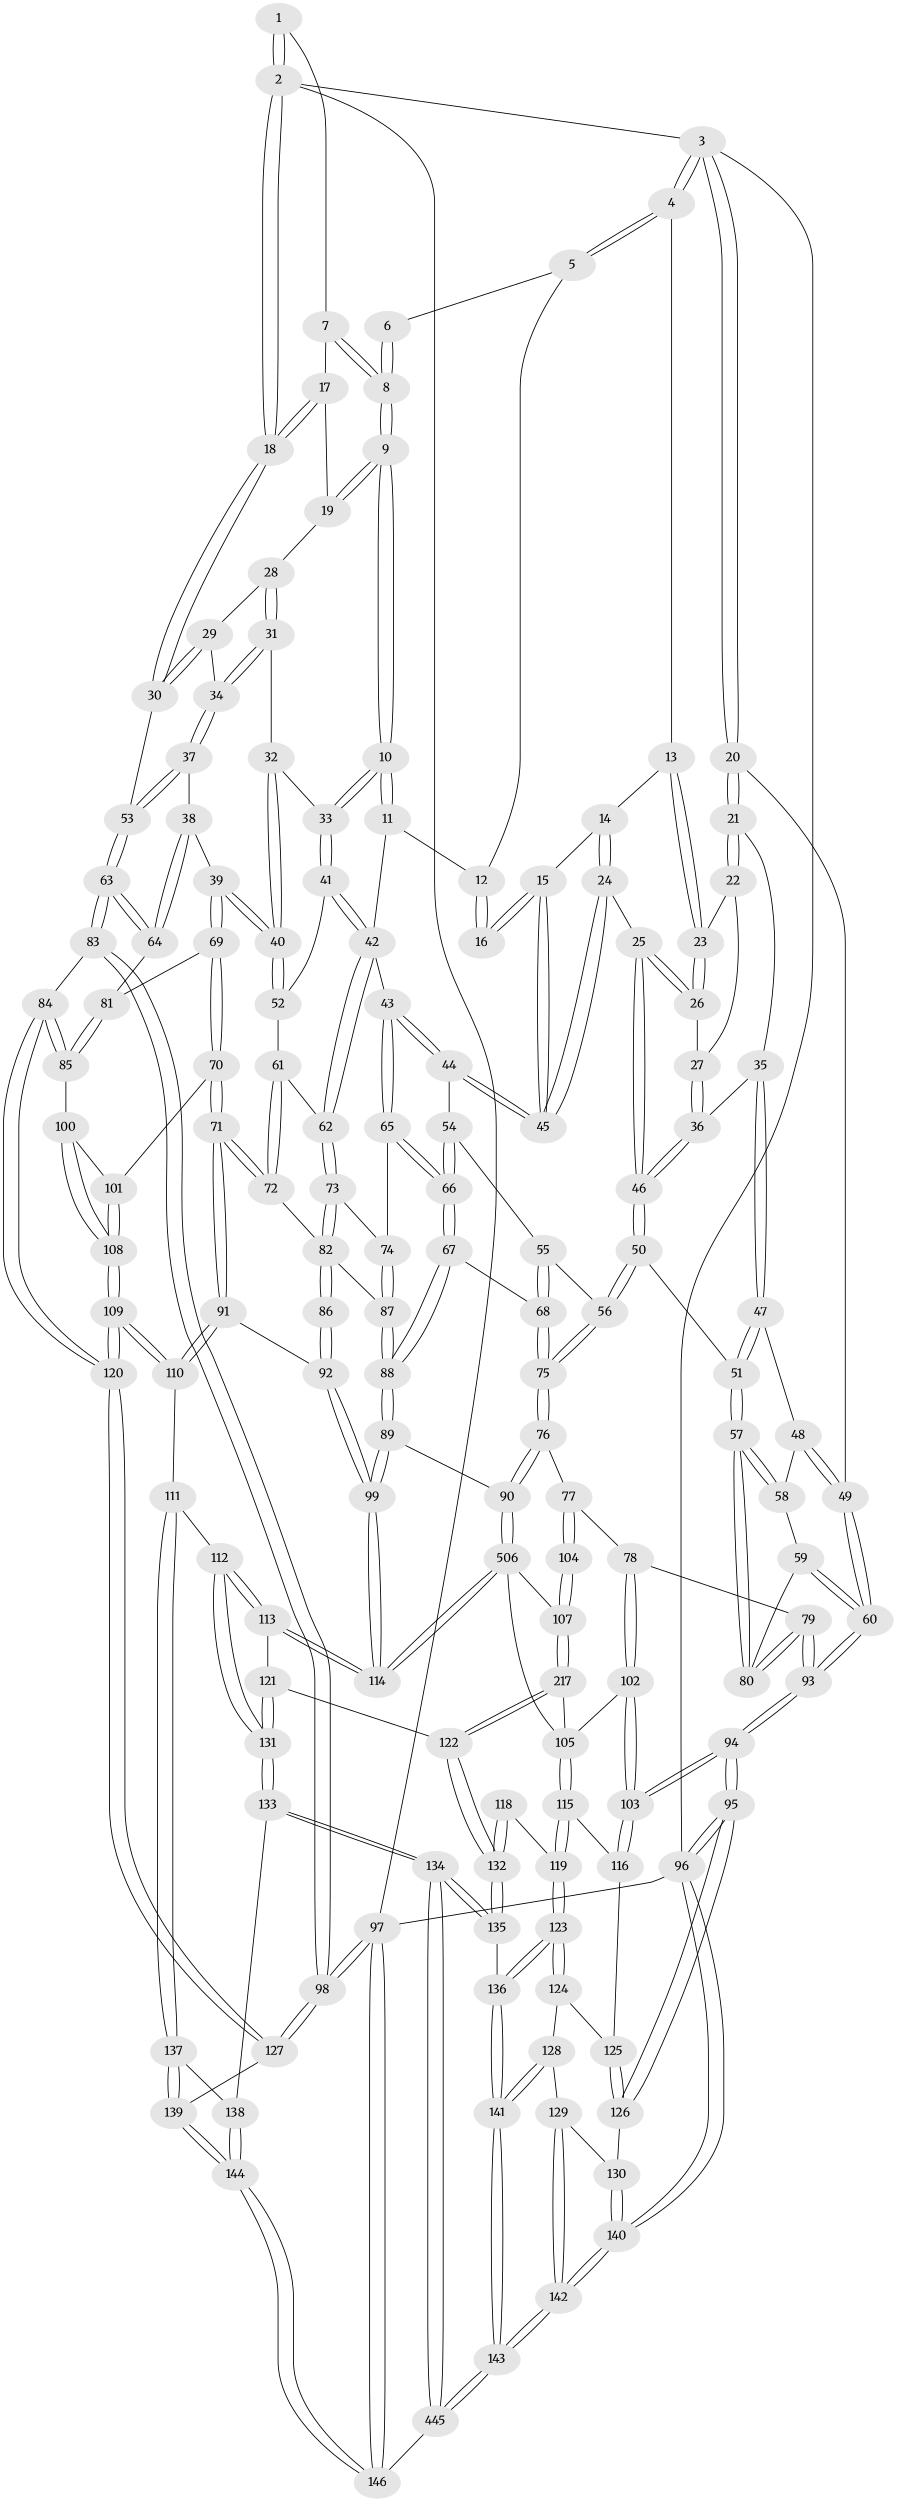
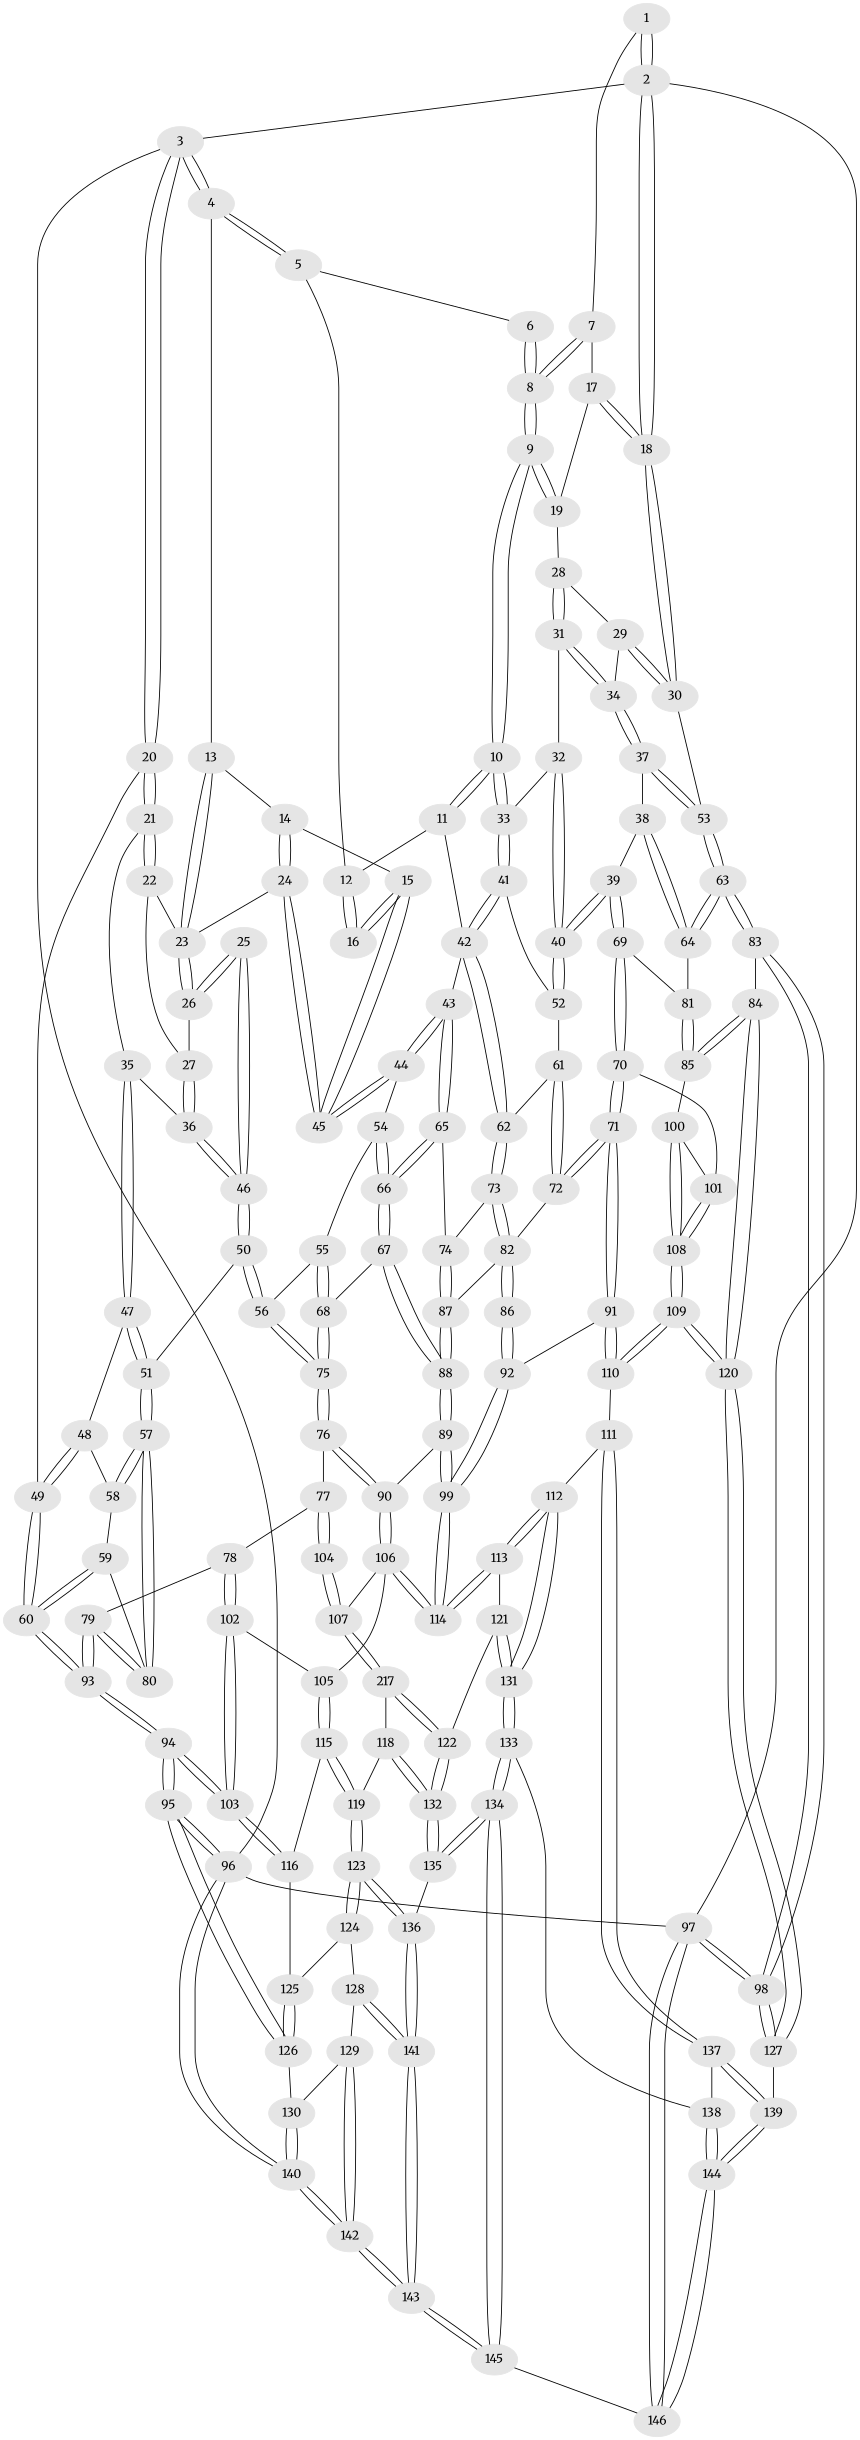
  graph {
    fontname=Merriweather
    node [color=gray90 fontname=Merriweather style=filled]
    edge [fontname=Merriweather]
    1
    2
    7
    3
    18
    97
    8
    17
    4
    20
    96
    30
    98
    146
    5
    13
    21
    49
    140
    6
    12
    14
    23
    16
    9
    19
    10
    11
    33
    28
    42
    41
    15
    24
    26
    45
    25
    53
    29
    31
    22
    35
    60
    27
    36
    47
    46
    50
    34
    32
    37
    63
    40
    52
    38
    48
    51
    39
    64
    69
    81
    70
    61
    43
    62
    44
    65
    73
    54
    66
    74
    55
    56
    58
    57
    59
    93
    75
    80
    72
    83
    68
    67
    76
    94
    82
    84
    85
    87
    88
    89
    71
    101
    91
    108
    92
    110
    86
    77
    90
    78
    104
-   106 [label=506]
+   106
    79
    102
    107
    103
    105
    100
    120
    127
    99
    114
    111
    95
    126
    116
    130
    142
    139
    109
    115
    125
    n124 [label=217]
    119
    118
    122
    112
    137
    113
    131
    138
    121
    133
    123
    132
    135
    124
    136
    128
    141
    129
    144
    143
    134
-   145 [label=445]
+   145
    1 -- 2
    1 -- 2
    1 -- 7
    2 -- 3
    2 -- 18
    2 -- 18
    2 -- 97
    7 -- 8
    7 -- 8
    7 -- 17
    3 -- 4
    3 -- 4
    3 -- 20
    3 -- 20
    3 -- 96
    18 -- 30
    18 -- 30
    97 -- 98
    97 -- 98
    97 -- 146
    97 -- 146
    8 -- 9
    8 -- 9
    17 -- 18
    17 -- 18
    17 -- 19
    4 -- 5
    4 -- 5
    4 -- 13
    20 -- 21
    20 -- 21
    20 -- 49
    96 -- 97
    96 -- 140
    96 -- 140
    30 -- 53
    98 -- 127
    98 -- 127
    5 -- 6
    5 -- 12
    13 -- 14
    13 -- 23
    13 -- 23
    21 -- 22
    21 -- 22
    21 -- 35
    49 -- 60
    49 -- 60
    140 -- 142
    140 -- 142
    6 -- 8
    6 -- 8
    12 -- 16
    12 -- 16
    14 -- 15
    14 -- 24
    14 -- 24
    23 -- 26
    23 -- 26
    9 -- 19
    9 -- 19
    9 -- 10
    9 -- 10
    19 -- 28
    10 -- 11
    10 -- 11
    10 -- 33
    10 -- 33
    11 -- 12
    11 -- 42
    33 -- 41
    33 -- 41
    28 -- 29
    28 -- 31
    28 -- 31
    42 -- 43
    42 -- 62
    42 -- 62
    41 -- 42
    41 -- 42
    41 -- 52
    15 -- 16
    15 -- 16
    15 -- 45
    15 -- 45
    24 -- 45
    24 -- 45
-   24 -- 25
+   24 -- 23
    26 -- 27
    25 -- 26
    25 -- 26
    25 -- 46
    25 -- 46
    53 -- 63
    53 -- 63
    29 -- 30
    29 -- 30
    29 -- 34
    31 -- 34
    31 -- 34
    31 -- 32
    22 -- 23
    22 -- 27
    35 -- 36
    35 -- 47
    35 -- 47
    60 -- 93
    60 -- 93
    27 -- 36
    27 -- 36
    36 -- 46
    36 -- 46
    47 -- 48
    47 -- 51
    47 -- 51
    46 -- 50
    46 -- 50
    50 -- 51
    50 -- 56
    50 -- 56
    34 -- 37
    34 -- 37
    32 -- 33
    32 -- 40
    32 -- 40
    37 -- 53
    37 -- 53
    37 -- 38
    63 -- 64
    63 -- 64
    63 -- 83
    63 -- 83
    40 -- 52
    40 -- 52
    52 -- 61
    38 -- 39
    38 -- 64
    38 -- 64
    48 -- 49
    48 -- 49
    48 -- 58
    51 -- 57
    51 -- 57
    39 -- 40
    39 -- 40
    39 -- 69
    39 -- 69
    64 -- 81
    69 -- 81
    69 -- 70
    69 -- 70
    81 -- 85
    81 -- 85
    70 -- 71
    70 -- 71
    70 -- 101
    61 -- 62
    61 -- 72
    61 -- 72
    43 -- 44
    43 -- 44
    43 -- 65
    43 -- 65
    62 -- 73
    62 -- 73
    44 -- 45
    44 -- 45
    44 -- 54
    65 -- 66
    65 -- 66
    65 -- 74
    73 -- 74
    73 -- 82
    73 -- 82
    54 -- 66
    54 -- 66
    54 -- 55
    66 -- 67
    66 -- 67
    74 -- 87
    74 -- 87
    55 -- 56
    55 -- 68
    55 -- 68
    56 -- 75
    56 -- 75
    58 -- 59
    57 -- 58
    57 -- 58
    57 -- 80
    57 -- 80
    59 -- 60
    59 -- 60
    59 -- 80
    93 -- 94
    93 -- 94
    75 -- 76
    75 -- 76
    72 -- 82
    83 -- 98
    83 -- 98
    83 -- 84
    68 -- 75
    68 -- 75
    67 -- 68
    67 -- 88
    67 -- 88
    76 -- 77
    76 -- 90
    76 -- 90
    94 -- 103
    94 -- 103
    94 -- 95
    94 -- 95
    82 -- 87
    82 -- 86
    82 -- 86
    84 -- 85
    84 -- 85
    84 -- 120
    84 -- 120
    85 -- 100
    87 -- 88
    87 -- 88
    88 -- 89
    88 -- 89
    89 -- 90
    89 -- 99
    89 -- 99
    71 -- 72
    71 -- 72
    71 -- 91
    71 -- 91
    101 -- 108
    101 -- 108
    91 -- 92
    91 -- 110
    91 -- 110
    108 -- 109
    108 -- 109
    92 -- 99
    92 -- 99
    110 -- 111
    86 -- 92
    86 -- 92
    77 -- 78
    77 -- 104
    77 -- 104
    90 -- 106
    90 -- 106
    78 -- 79
    78 -- 102
    78 -- 102
    104 -- 107
    104 -- 107
    106 -- 107
    106 -- 105
    106 -- 114
    106 -- 114
    79 -- 93
    79 -- 93
    79 -- 80
    79 -- 80
    102 -- 103
    102 -- 103
    102 -- 105
    107 -- n124
    107 -- n124
    103 -- 116
    103 -- 116
    105 -- 115
    105 -- 115
    100 -- 101
    100 -- 108
    100 -- 108
    120 -- 127
    120 -- 127
    127 -- 139
    99 -- 114
    99 -- 114
    111 -- 112
    111 -- 137
    111 -- 137
    95 -- 96
    95 -- 96
    95 -- 126
    95 -- 126
    126 -- 130
    116 -- 125
    130 -- 140
    130 -- 140
    142 -- 143
    142 -- 143
    139 -- 144
    139 -- 144
    109 -- 110
    109 -- 110
    109 -- 120
    109 -- 120
    115 -- 116
    115 -- 119
    115 -- 119
    125 -- 126
    125 -- 126
-   n124 -- 105
+   n124 -- 118
    n124 -- 122
    n124 -- 122
    119 -- 123
    119 -- 123
    118 -- 119
    118 -- 132
    118 -- 132
    122 -- 132
    122 -- 132
    112 -- 113
    112 -- 113
    112 -- 131
    112 -- 131
    137 -- 139
    137 -- 139
    137 -- 138
    113 -- 114
    113 -- 114
    113 -- 121
    131 -- 133
    131 -- 133
    138 -- 144
    138 -- 144
    121 -- 122
    121 -- 131
    121 -- 131
    133 -- 138
    133 -- 134
    133 -- 134
    123 -- 124
    123 -- 124
    123 -- 136
    123 -- 136
    132 -- 135
    132 -- 135
    135 -- 136
    124 -- 125
    124 -- 128
    136 -- 141
    136 -- 141
    128 -- 141
    128 -- 141
    128 -- 129
    141 -- 143
    141 -- 143
    129 -- 130
    129 -- 142
    129 -- 142
    144 -- 146
    144 -- 146
    143 -- 145
    143 -- 145
    134 -- 135
    134 -- 135
    134 -- 145
    134 -- 145
    145 -- 146
  }
